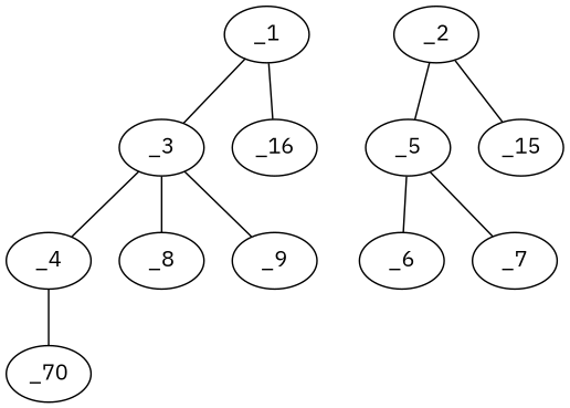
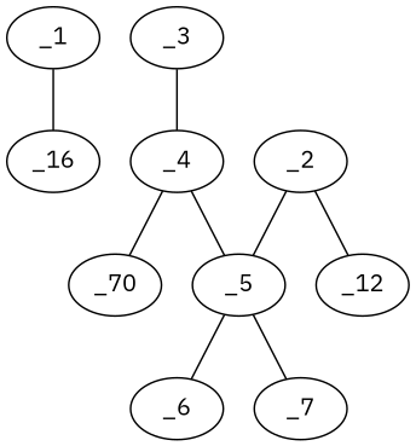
  graph {
    fontname="IBM Plex Sans"
    node [charge=0 chem=1 fontname="IBM Plex Sans" symbol="C  " x=3.2601 y=-0.6739]
    edge [fontname="IBM Plex Sans" valence=1]
    _1 [x=4.2601]
    _3
    n3 [chem=2 label=_16 symbol="O  " x=4.8479 y=-1.483]
    _2 [chem=4 symbol="N  " x=4.5691 y=0.2771]
    _5 [x=3.7601 y=0.8649]
-   _12 [chem=2 symbol="O  " x=5.5201 y=0.5861 label=_15]
+   _12 [chem=2 symbol="O  " x=5.5201 y=0.5861]
    _4 [chem=4 symbol="N  " x=2.9511 y=0.2771]
-   _8 [y=-1.6739]
-   _9 [x=2.309 y=-0.9829]
    _6 [x=4.3479 y=1.6739]
    _7 [x=3.1723 y=1.6739]
    n12 [chem=2 label=_70 symbol="O  " x=2 y=0.5861]
-   _1 -- _3
    _1 -- n3 [valence=2]
    _3 -- _4
-   _3 -- _8
-   _3 -- _9
    _2 -- _5
    _2 -- _12
    _5 -- _6
    _5 -- _7
+   _4 -- _5
    _4 -- n12
  }
